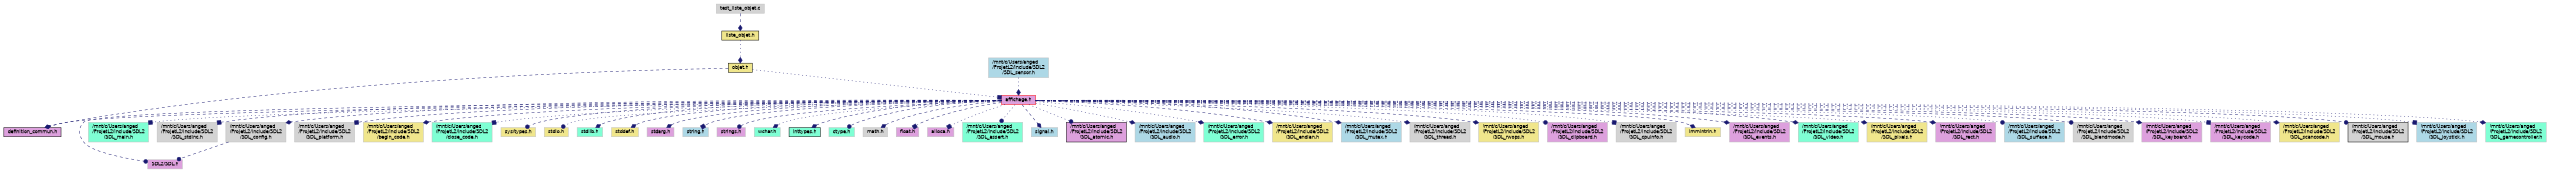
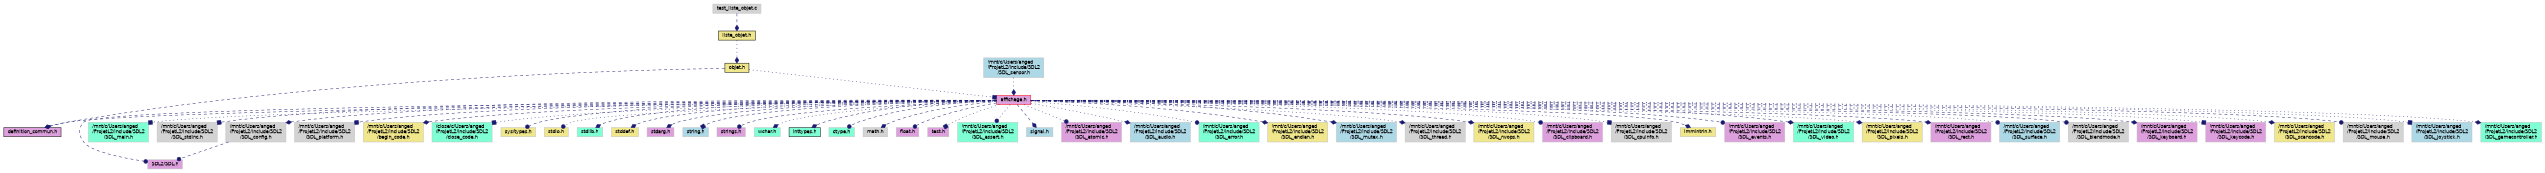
  digraph {
    node [color=grey75 fillcolor=plum fontname=Helvetica fontsize=10 shape=record style=filled]
    edge [arrowhead=diamond color=midnightblue fontname=Helvetica fontsize=10 labelfontname=Helvetica labelfontsize=10 style=dashed]
    n1 [fillcolor=lightgrey fontcolor=black height=0.2 label="test_liste_objet.c" width=0.4]
    n2 [color=black fillcolor=khaki height=0.2 label="liste_objet.h" width=0.4]
    n3 [color=black fillcolor=khaki height=0.2 label="objet.h" width=0.4]
    n4 [color=black height=0.2 label="definition_commun.h" width=0.4]
    n5 [color=red height=0.2 label="affichage.h" width=0.4]
    n6 [height=0.2 label="SDL2/SDL.h" width=0.4]
    n7 [fillcolor=aquamarine height=0.2 label="/mnt/c/Users/anged\l/ProjetL2/include/SDL2\l/SDL_main.h" width=0.4]
    n8 [fillcolor=lightgrey height=0.2 label="/mnt/c/Users/anged\l/ProjetL2/include/SDL2\l/SDL_stdinc.h" width=0.4]
    n9 [fillcolor=lightgrey height=0.2 label="/mnt/c/Users/anged\l/ProjetL2/include/SDL2\l/SDL_config.h" width=0.4]
    n10 [fillcolor=lightgrey height=0.2 label="/mnt/c/Users/anged\l/ProjetL2/include/SDL2\l/SDL_platform.h" width=0.4]
    n11 [fillcolor=khaki height=0.2 label="/mnt/c/Users/anged\l/ProjetL2/include/SDL2\l/begin_code.h" width=0.4]
-   n12 [fillcolor=aquamarine height=0.2 label="/mnt/c/Users/anged\l/ProjetL2/include/SDL2\l/close_code.h" width=0.4]
+   n12 [fillcolor=aquamarine height=0.2 label="/close/c/Users/anged\l/ProjetL2/include/SDL2\l/close_code.h" width=0.4]
    n13 [fillcolor=khaki height=0.2 label="sys/types.h" width=0.4]
    n14 [fillcolor=khaki height=0.2 label="stdio.h" width=0.4]
    n15 [fillcolor=aquamarine height=0.2 label="stdlib.h" width=0.4]
    n16 [fillcolor=khaki height=0.2 label="stddef.h" width=0.4]
    n17 [height=0.2 label="stdarg.h" width=0.4]
    n18 [fillcolor=lightblue height=0.2 label="string.h" width=0.4]
    n19 [height=0.2 label="strings.h" width=0.4]
    n20 [fillcolor=aquamarine height=0.2 label="wchar.h" width=0.4]
    n21 [color=black fillcolor=aquamarine height=0.2 label="inttypes.h" width=0.4]
    n22 [fillcolor=aquamarine height=0.2 label="ctype.h" width=0.4]
    n23 [fillcolor=lightgrey height=0.2 label="math.h" width=0.4]
    n24 [height=0.2 label="float.h" width=0.4]
-   n25 [height=0.2 label="alloca.h" width=0.4]
+   n25 [height=0.2 label="test.h" width=0.4]
    n26 [fillcolor=aquamarine height=0.2 label="/mnt/c/Users/anged\l/ProjetL2/include/SDL2\l/SDL_assert.h" width=0.4]
    n27 [fillcolor=lightblue height=0.2 label="signal.h" width=0.4]
-   n28 [color=black height=0.2 label="/mnt/c/Users/anged\l/ProjetL2/include/SDL2\l/SDL_atomic.h" width=0.4]
+   n28 [height=0.2 label="/mnt/c/Users/anged\l/ProjetL2/include/SDL2\l/SDL_atomic.h" width=0.4]
    n29 [fillcolor=lightblue height=0.2 label="/mnt/c/Users/anged\l/ProjetL2/include/SDL2\l/SDL_audio.h" width=0.4]
    n30 [fillcolor=aquamarine height=0.2 label="/mnt/c/Users/anged\l/ProjetL2/include/SDL2\l/SDL_error.h" width=0.4]
    n31 [fillcolor=khaki height=0.2 label="/mnt/c/Users/anged\l/ProjetL2/include/SDL2\l/SDL_endian.h" width=0.4]
    n32 [fillcolor=lightblue height=0.2 label="/mnt/c/Users/anged\l/ProjetL2/include/SDL2\l/SDL_mutex.h" width=0.4]
    n33 [fillcolor=lightgrey height=0.2 label="/mnt/c/Users/anged\l/ProjetL2/include/SDL2\l/SDL_thread.h" width=0.4]
    n34 [fillcolor=khaki height=0.2 label="/mnt/c/Users/anged\l/ProjetL2/include/SDL2\l/SDL_rwops.h" width=0.4]
    n35 [height=0.2 label="/mnt/c/Users/anged\l/ProjetL2/include/SDL2\l/SDL_clipboard.h" width=0.4]
    n36 [fillcolor=lightgrey height=0.2 label="/mnt/c/Users/anged\l/ProjetL2/include/SDL2\l/SDL_cpuinfo.h" width=0.4]
    n37 [fillcolor=khaki height=0.2 label="immintrin.h" width=0.4]
    n38 [height=0.2 label="/mnt/c/Users/anged\l/ProjetL2/include/SDL2\l/SDL_events.h" width=0.4]
    n39 [fillcolor=aquamarine height=0.2 label="/mnt/c/Users/anged\l/ProjetL2/include/SDL2\l/SDL_video.h" width=0.4]
    n40 [fillcolor=khaki height=0.2 label="/mnt/c/Users/anged\l/ProjetL2/include/SDL2\l/SDL_pixels.h" width=0.4]
    n41 [height=0.2 label="/mnt/c/Users/anged\l/ProjetL2/include/SDL2\l/SDL_rect.h" width=0.4]
    n42 [fillcolor=lightblue height=0.2 label="/mnt/c/Users/anged\l/ProjetL2/include/SDL2\l/SDL_surface.h" width=0.4]
    n43 [fillcolor=lightgrey height=0.2 label="/mnt/c/Users/anged\l/ProjetL2/include/SDL2\l/SDL_blendmode.h" width=0.4]
    n44 [height=0.2 label="/mnt/c/Users/anged\l/ProjetL2/include/SDL2\l/SDL_keyboard.h" width=0.4]
    n45 [height=0.2 label="/mnt/c/Users/anged\l/ProjetL2/include/SDL2\l/SDL_keycode.h" width=0.4]
    n46 [fillcolor=khaki height=0.2 label="/mnt/c/Users/anged\l/ProjetL2/include/SDL2\l/SDL_scancode.h" width=0.4]
-   n47 [color=black fillcolor=lightgrey height=0.2 label="/mnt/c/Users/anged\l/ProjetL2/include/SDL2\l/SDL_mouse.h" width=0.4]
+   n47 [fillcolor=lightgrey height=0.2 label="/mnt/c/Users/anged\l/ProjetL2/include/SDL2\l/SDL_mouse.h" width=0.4]
    n48 [fillcolor=lightblue height=0.2 label="/mnt/c/Users/anged\l/ProjetL2/include/SDL2\l/SDL_joystick.h" width=0.4]
    n49 [fillcolor=aquamarine height=0.2 label="/mnt/c/Users/anged\l/ProjetL2/include/SDL2\l/SDL_gamecontroller.h" width=0.4]
    n50 [fillcolor=lightblue height=0.2 label="/mnt/c/Users/anged\l/ProjetL2/include/SDL2\l/SDL_sensor.h" width=0.4]
    n1 -> n2
    n2 -> n3 [style=dotted]
    n3 -> n4
    n3 -> n5 [arrowhead=box style=dotted]
    n5 -> n4
    n5 -> n6 [arrowhead=dot]
    n5 -> n7 [arrowhead=box style=dotted]
    n5 -> n8 [arrowhead=box]
    n5 -> n9
    n5 -> n10 [arrowhead=box]
    n5 -> n11
    n5 -> n12 [arrowhead=box style=dotted]
    n5 -> n13 [arrowhead=dot]
    n5 -> n14 [arrowhead=dot style=dotted]
    n5 -> n15
    n5 -> n16
    n5 -> n17
    n5 -> n18 [arrowhead=box]
    n5 -> n19 [arrowhead=dot]
    n5 -> n20 [style=dotted]
    n5 -> n21
    n5 -> n22 [arrowhead=dot]
    n5 -> n23
-   n5 -> n24 [arrowhead=box]
+   n5 -> n24 [arrowhead=dot]
    n5 -> n25 [arrowhead=box style=dotted]
    n5 -> n26 [arrowhead=dot style=dotted]
    n5 -> n27
    n5 -> n28 [arrowhead=dot style=dotted]
    n5 -> n29 [style=dotted]
-   n5 -> n30 [style=dotted]
+   n5 -> n30 [arrowhead=dot style=dotted]
    n5 -> n31
    n5 -> n32
    n5 -> n33 [style=dotted]
    n5 -> n34
    n5 -> n35 [arrowhead=dot style=dotted]
    n5 -> n36 [arrowhead=box style=dotted]
    n5 -> n37
-   n5 -> n38
+   n5 -> n38 [arrowhead=dot]
    n5 -> n39
    n5 -> n40 [style=dotted]
    n5 -> n41
    n5 -> n42 [arrowhead=dot style=dotted]
    n5 -> n43 [arrowhead=dot]
    n5 -> n44
    n5 -> n45 [arrowhead=box style=dotted]
    n5 -> n46 [style=dotted]
    n5 -> n47 [arrowhead=dot]
    n5 -> n48 [arrowhead=box style=dotted]
    n5 -> n49 [style=dotted]
    n9 -> n6 [arrowhead=dot]
    n50 -> n5 [style=dotted]
  }
